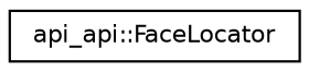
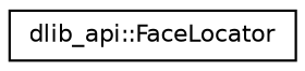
  digraph {
    rankdir=LR
-   n1 [color=black fillcolor=white fontname=Helvetica fontsize=10 height=0.2 label="api_api::FaceLocator" shape=record style=filled width=0.4]
+   n1 [color=black fillcolor=white fontname=Helvetica fontsize=10 height=0.2 label="dlib_api::FaceLocator" shape=record style=filled width=0.4]
  }
